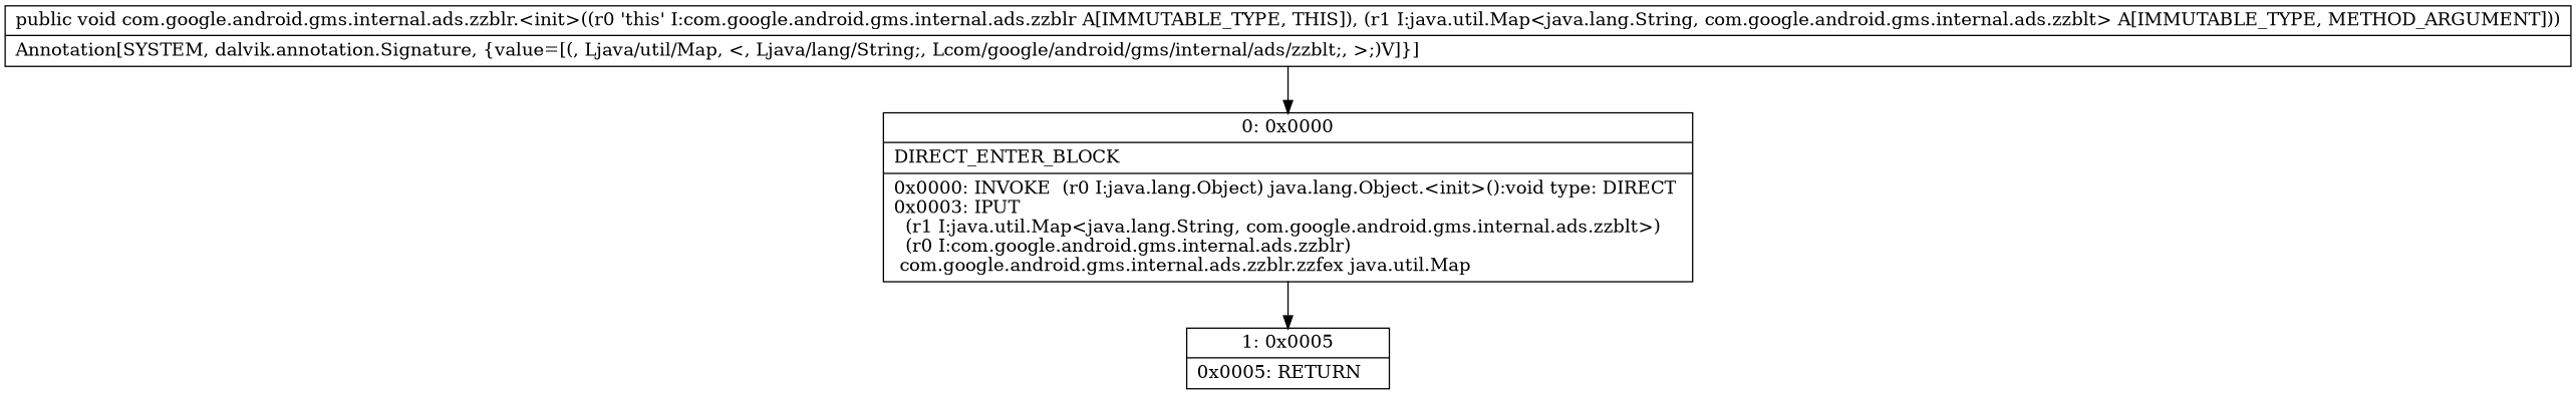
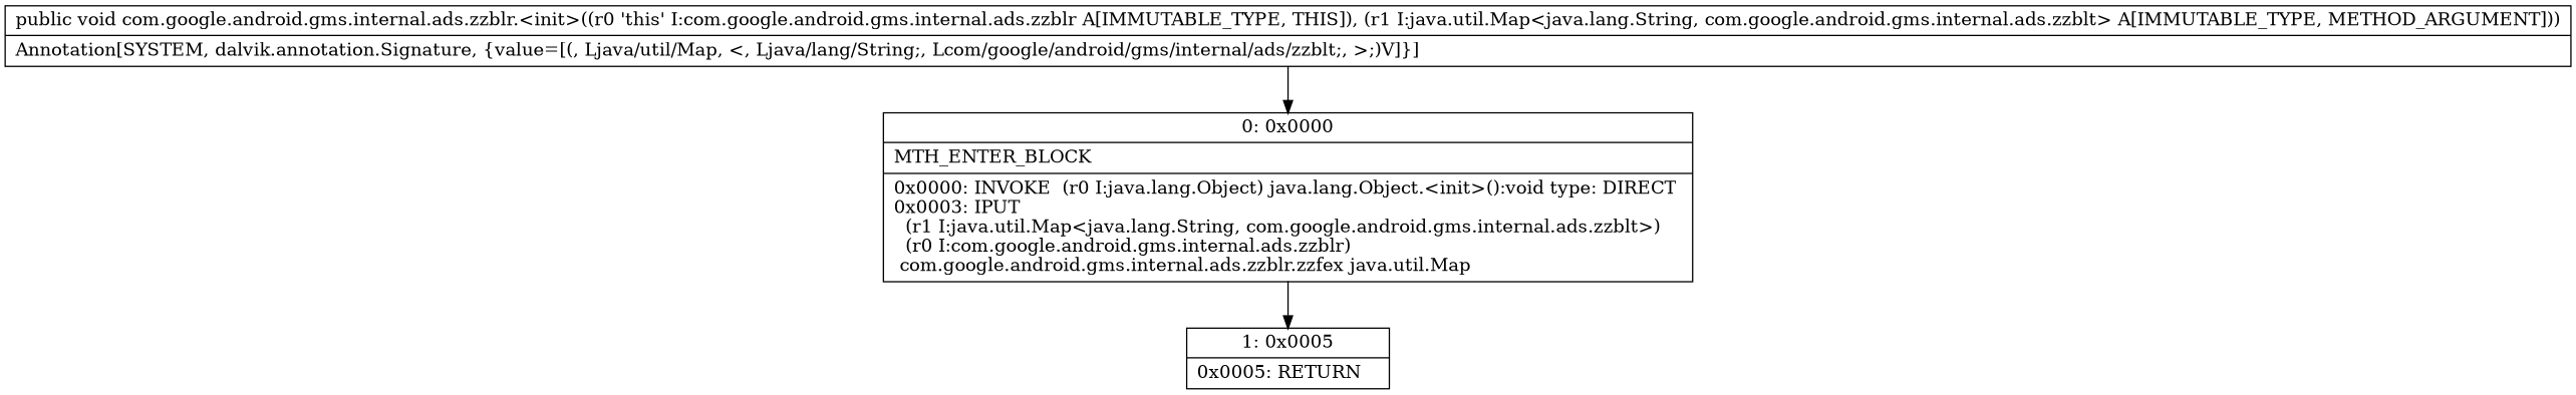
  digraph {
    node [shape=record]
-   n1 [label="{0\:\ 0x0000|DIRECT_ENTER_BLOCK\l|0x0000: INVOKE  (r0 I:java.lang.Object) java.lang.Object.\<init\>():void type: DIRECT \l0x0003: IPUT  \l  (r1 I:java.util.Map\<java.lang.String, com.google.android.gms.internal.ads.zzblt\>)\l  (r0 I:com.google.android.gms.internal.ads.zzblr)\l com.google.android.gms.internal.ads.zzblr.zzfex java.util.Map \l}"]
+   n1 [label="{0\:\ 0x0000|MTH_ENTER_BLOCK\l|0x0000: INVOKE  (r0 I:java.lang.Object) java.lang.Object.\<init\>():void type: DIRECT \l0x0003: IPUT  \l  (r1 I:java.util.Map\<java.lang.String, com.google.android.gms.internal.ads.zzblt\>)\l  (r0 I:com.google.android.gms.internal.ads.zzblr)\l com.google.android.gms.internal.ads.zzblr.zzfex java.util.Map \l}"]
    n2 [label="{1\:\ 0x0005|0x0005: RETURN   \l}"]
    n3 [label="{public void com.google.android.gms.internal.ads.zzblr.\<init\>((r0 'this' I:com.google.android.gms.internal.ads.zzblr A[IMMUTABLE_TYPE, THIS]), (r1 I:java.util.Map\<java.lang.String, com.google.android.gms.internal.ads.zzblt\> A[IMMUTABLE_TYPE, METHOD_ARGUMENT]))  | Annotation[SYSTEM, dalvik.annotation.Signature, \{value=[(, Ljava\/util\/Map, \<, Ljava\/lang\/String;, Lcom\/google\/android\/gms\/internal\/ads\/zzblt;, \>;)V]\}]\l}"]
    n1 -> n2
    n3 -> n1
  }
